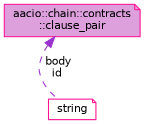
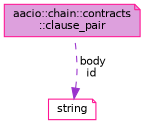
  digraph {
    node [color=deeppink fontname=Helvetica fontsize=10 shape=note style=filled]
    n1 [fillcolor=plum fontcolor=black height=0.2 label="aacio::chain::contracts\l::clause_pair" width=0.4]
    n2 [fillcolor=white height=0.2 label=string width=0.4]
-   n1 -> n2 [color=darkorchid3 dir=back fontname=Helvetica fontsize=10 label=" body\nid" labelfontname=Helvetica labelfontsize=10 style=dashed]
+   n2 -> n1 [color=darkorchid3 dir=back fontname=Helvetica fontsize=10 label=" body\nid" labelfontname=Helvetica labelfontsize=10 style=dashed]
  }
